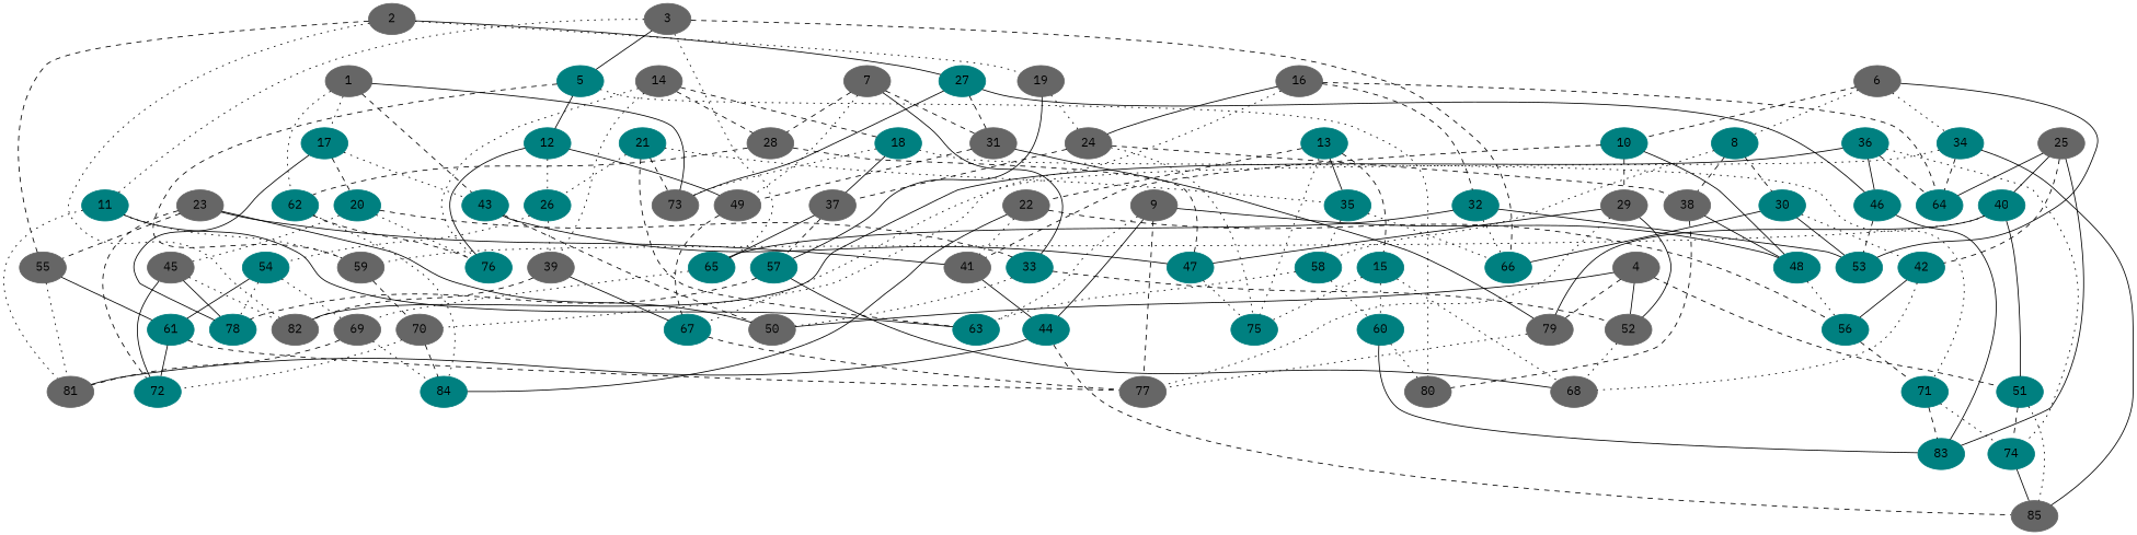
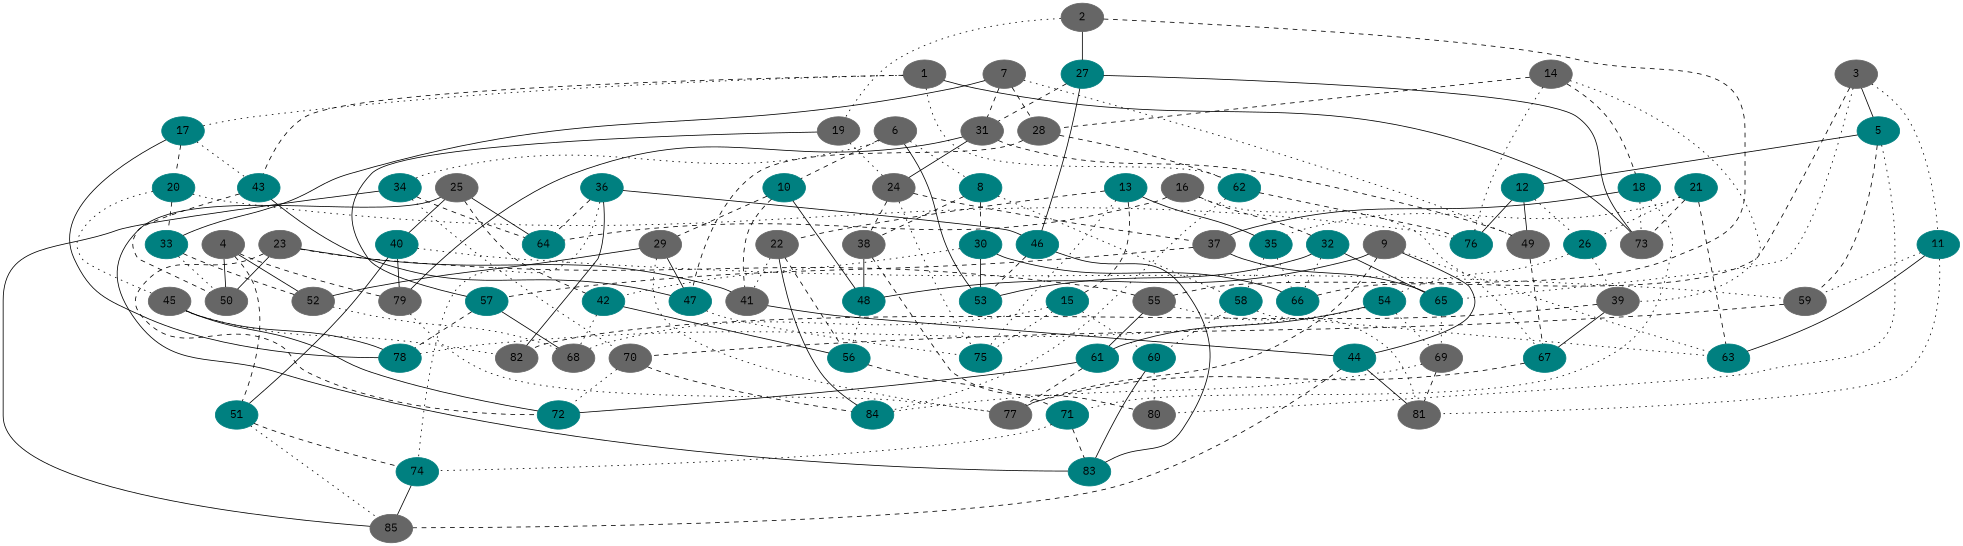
  graph {
    fontname="IBM Plex Mono"
    node [color=teal fontname="IBM Plex Mono" style=filled]
    edge [fontname="IBM Plex Mono" style=dotted]
    1 [color=gray40]
    17
    43
    62
    73 [color=gray40]
    20
    78
    50 [color=gray40]
    47
    76
    84
    2 [color=gray40]
    19 [color=gray40]
    27
    55 [color=gray40]
    82 [color=gray40]
    24 [color=gray40]
    57
    31 [color=gray40]
    46
    81 [color=gray40]
    61
    3 [color=gray40]
    5
    11
    65
    66
    12
    59 [color=gray40]
    80 [color=gray40]
    63
    69 [color=gray40]
    4 [color=gray40]
    51
    52 [color=gray40]
    79 [color=gray40]
    85 [color=gray40]
    74
    68 [color=gray40]
    77 [color=gray40]
    49 [color=gray40]
    26
    70 [color=gray40]
    6 [color=gray40]
    8
    10
    34
    53
    30
    38 [color=gray40]
    58
    48
    29 [color=gray40]
    41 [color=gray40]
    64
    7 [color=gray40]
    28 [color=gray40]
    33
    67
    42
    60
    9 [color=gray40]
    44
    56
    39 [color=gray40]
    54
    13
    15
    22 [color=gray40]
    35
    75
    14 [color=gray40]
    18
    37 [color=gray40]
    71
    83
    16 [color=gray40]
    32
    45 [color=gray40]
    72
    21
    23 [color=gray40]
    25 [color=gray40]
    40
    36
    1 -- 17
    1 -- 43 [style=dashed]
    1 -- 62
    1 -- 73 [style=solid]
    17 -- 43
    17 -- 20 [style=dashed]
    17 -- 78 [style=solid]
    43 -- 50 [style=dashed]
    43 -- 47 [style=solid]
    62 -- 76 [style=dashed]
    62 -- 84
    20 -- 76
    20 -- 33 [style=dashed]
    20 -- 45
    47 -- 75
    2 -- 19
    2 -- 27 [style=solid]
    2 -- 55 [style=dashed]
-   2 -- 82
    19 -- 24
    19 -- 57 [style=solid]
    27 -- 73 [style=solid]
    27 -- 31 [style=dashed]
    27 -- 46 [style=solid]
    55 -- 81
    55 -- 61 [style=solid]
    24 -- 38 [style=dashed]
    24 -- 75
    24 -- 37 [style=dashed]
    57 -- 78 [style=dashed]
    57 -- 68 [style=solid]
    31 -- 79 [style=solid]
    31 -- 49 [style=dashed]
    46 -- 53 [style=dashed]
    46 -- 83 [style=solid]
    61 -- 77 [style=dashed]
    61 -- 72 [style=solid]
    3 -- 5 [style=solid]
    3 -- 11
    3 -- 65
    3 -- 66 [style=dashed]
    5 -- 12 [style=solid]
    5 -- 59 [style=dashed]
    5 -- 80
    11 -- 81
    11 -- 59
    11 -- 63 [style=solid]
    65 -- 69
    12 -- 76 [style=solid]
    12 -- 49 [style=solid]
    12 -- 26
    59 -- 70 [style=dashed]
    69 -- 84
    69 -- 81 [style=dashed]
    4 -- 50 [style=solid]
    4 -- 51 [style=dashed]
    4 -- 52 [style=solid]
    4 -- 79 [style=dashed]
    51 -- 85
    51 -- 74 [style=dashed]
    52 -- 68
    79 -- 77
    74 -- 85 [style=solid]
    49 -- 67 [style=dashed]
    26 -- 39
    26 -- 54
    70 -- 84 [style=dashed]
    70 -- 72
    6 -- 8
    6 -- 10 [style=dashed]
    6 -- 34
    6 -- 53 [style=solid]
    8 -- 30 [style=dashed]
    8 -- 38 [style=dashed]
    8 -- 58
    10 -- 48 [style=solid]
    10 -- 29 [style=dashed]
    10 -- 41 [style=dashed]
    34 -- 85 [style=solid]
    34 -- 70
    34 -- 64 [style=dashed]
    30 -- 66 [style=solid]
    30 -- 53 [style=solid]
    30 -- 42
    38 -- 80 [style=dashed]
    38 -- 48 [style=solid]
    58 -- 63
    58 -- 60
    48 -- 56
    29 -- 47 [style=solid]
    29 -- 52 [style=solid]
    29 -- 77
    41 -- 44 [style=solid]
    7 -- 31 [style=dashed]
    7 -- 49
    7 -- 28 [style=dashed]
    7 -- 33 [style=solid]
    28 -- 62 [style=dashed]
    28 -- 47 [style=dashed]
    33 -- 50
    33 -- 52 [style=dashed]
    67 -- 77 [style=dashed]
    42 -- 68
    42 -- 56 [style=solid]
    60 -- 80
    60 -- 83 [style=solid]
    9 -- 63
    9 -- 77 [style=dashed]
    9 -- 48 [style=solid]
    9 -- 44 [style=solid]
    44 -- 81 [style=solid]
    44 -- 85 [style=dashed]
    56 -- 71 [style=dashed]
    39 -- 82 [style=dashed]
    39 -- 67 [style=solid]
    54 -- 78
    54 -- 61 [style=solid]
    54 -- 69
    13 -- 15 [style=dashed]
    13 -- 22 [style=dashed]
    13 -- 35 [style=solid]
    13 -- 75
    15 -- 68
    15 -- 60
    15 -- 75
    22 -- 84 [style=solid]
    22 -- 41
    22 -- 56 [style=dashed]
    35 -- 66
    35 -- 58
    14 -- 76
    14 -- 28 [style=dashed]
    14 -- 39
    14 -- 18 [style=dashed]
    18 -- 73
    18 -- 37 [style=solid]
    18 -- 71
    37 -- 57 [style=dashed]
    37 -- 65 [style=solid]
    71 -- 74
    71 -- 83 [style=dashed]
-   16 -- 24 [style=solid]
+   31 -- 24 [style=solid]
    16 -- 64 [style=dashed]
    16 -- 67
    16 -- 32 [style=dashed]
    32 -- 65 [style=solid]
    32 -- 66
    32 -- 53 [style=solid]
    45 -- 78 [style=solid]
    45 -- 82
    45 -- 72 [style=solid]
    21 -- 73 [style=dashed]
    21 -- 63 [style=dashed]
    21 -- 26
    21 -- 35
    23 -- 50 [style=solid]
    23 -- 55 [style=dashed]
    23 -- 41 [style=solid]
    23 -- 72 [style=dashed]
    25 -- 64 [style=solid]
    25 -- 42 [style=dashed]
    25 -- 83 [style=solid]
    25 -- 40 [style=solid]
    40 -- 59
    40 -- 51 [style=solid]
    40 -- 79 [style=solid]
    36 -- 82 [style=solid]
    36 -- 46 [style=solid]
    36 -- 74
    36 -- 64 [style=dashed]
  }
